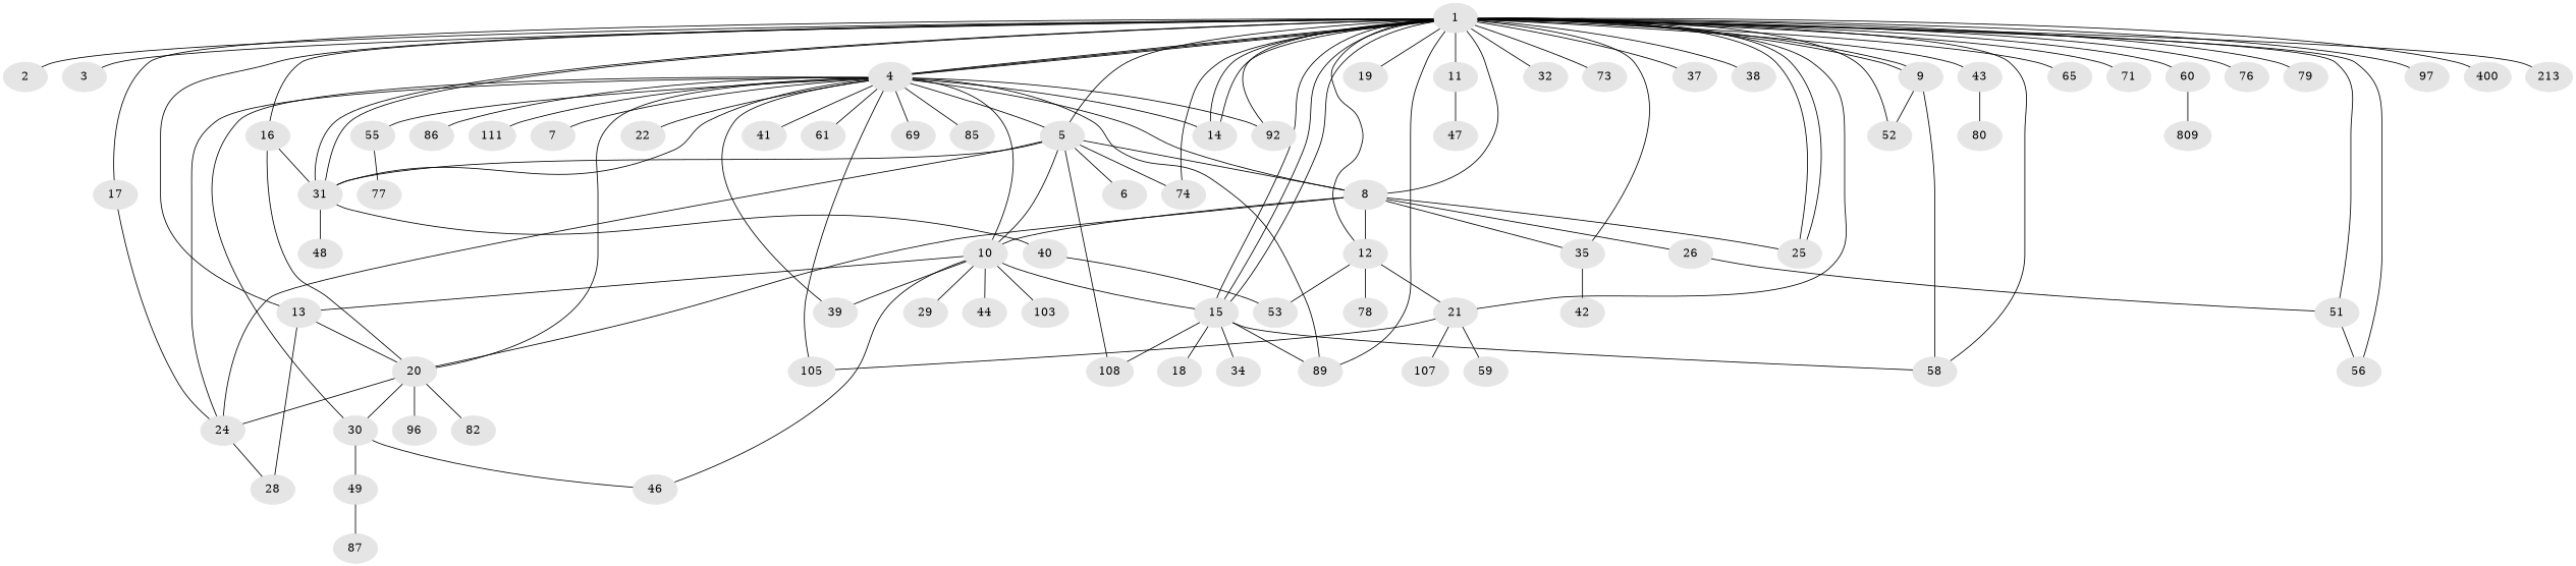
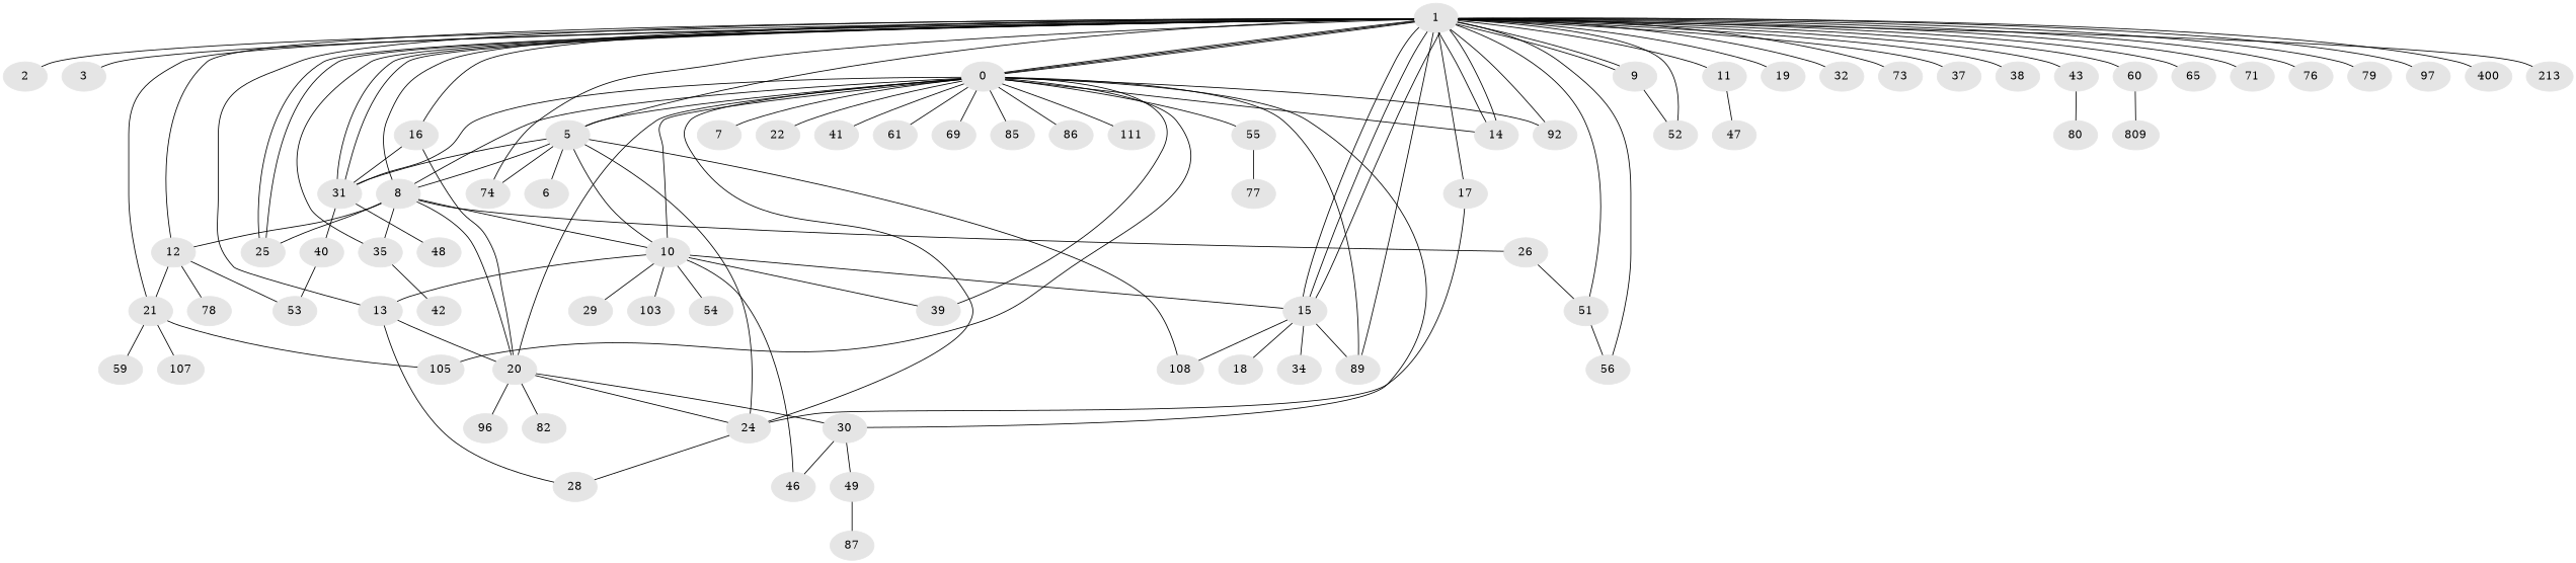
  graph {
    node [color=gray90 style=filled]
    1
    2
    3
-   4
+   4 [label=0]
    5 [super="+36"]
    8 [super="+45+66"]
    9
    11
    12
    13
    14
    15 [super="+23+50+27+70"]
    16
    17
    19
    21
    25
    31 [super="+88+64+62"]
    32
    n20 [label=73 super="+101"]
    35 [super="+94"]
    37
    38
    43
    51 [super="+57"]
    52
    56
-   58
    60
    65
    71
    74
    76
    79
    89
    92
    97
    n38 [label=400]
    n39 [label=213]
    7
    10
    20
    22
    24 [super="+54"]
    30 [super="+73+93"]
    39 [super="+84"]
    41
    55
    61
    69
    85
    86
    105
    111
    108
    6
    26
    47
    53
    78 [super="+81"]
    28 [super="+99"]
    18
    34 [super="+91"]
    59
    107
    40
    48
    42
    80
    n70 [label=809]
    29
-   44
+   44 [label=54]
    46
    103
    82
    96
    49
    77
    87
    1 -- 2
    1 -- 3
    1 -- 4
    1 -- 4
    1 -- 4
    1 -- 5 [weight=2]
    1 -- 8
    1 -- 9
    1 -- 9
    1 -- 11
    1 -- 12
    1 -- 13
    1 -- 14
    1 -- 14
    1 -- 15
    1 -- 15
    1 -- 15
    1 -- 16
    1 -- 17
    1 -- 19
    1 -- 21
    1 -- 25
    1 -- 25
    1 -- 31 [weight=3]
    1 -- 31
    1 -- 32
    1 -- n20
    1 -- 35
    1 -- 37
    1 -- 38
    1 -- 43
    1 -- 51
    1 -- 52
    1 -- 56
-   1 -- 58
    1 -- 60
    1 -- 65
    1 -- 71
    1 -- 74
    1 -- 76
    1 -- 79
    1 -- 89
    1 -- 92
    1 -- 97
    1 -- n38
    1 -- n39
    4 -- 5 [weight=2]
    4 -- 8 [weight=2]
    4 -- 14
    4 -- 31
    4 -- 89
    4 -- 92
    4 -- 7
    4 -- 10
    4 -- 20
    4 -- 22
    4 -- 24
    4 -- 30
    4 -- 39
    4 -- 41
    4 -- 55
    4 -- 61
    4 -- 69
    4 -- 85
    4 -- 86
    4 -- 105
    4 -- 111
    5 -- 8
    5 -- 31
    5 -- 74
    5 -- 10
    5 -- 24
    5 -- 108
    5 -- 6
    8 -- 12
    8 -- 25
    8 -- 35
    8 -- 10
    8 -- 20 [weight=2]
    8 -- 26
    9 -- 52
-   9 -- 58
    11 -- 47
    12 -- 21
    12 -- 53
    12 -- 78
    13 -- 20
    13 -- 28
-   15 -- 58
    15 -- 89
    15 -- 108
    15 -- 18
    15 -- 34
    16 -- 31
    16 -- 20
    17 -- 24
    21 -- 105
    21 -- 59
    21 -- 107
    31 -- 40
    31 -- 48
    35 -- 42
    43 -- 80
    51 -- 56
    60 -- n70
    10 -- 13
    10 -- 15
    10 -- 39
    10 -- 29
    10 -- 44
    10 -- 46
    10 -- 103
    20 -- 24
    20 -- 30
    20 -- 82
    20 -- 96
    24 -- 28
    30 -- 46
    30 -- 49
    55 -- 77
    26 -- 51
    40 -- 53
    49 -- 87
  }
